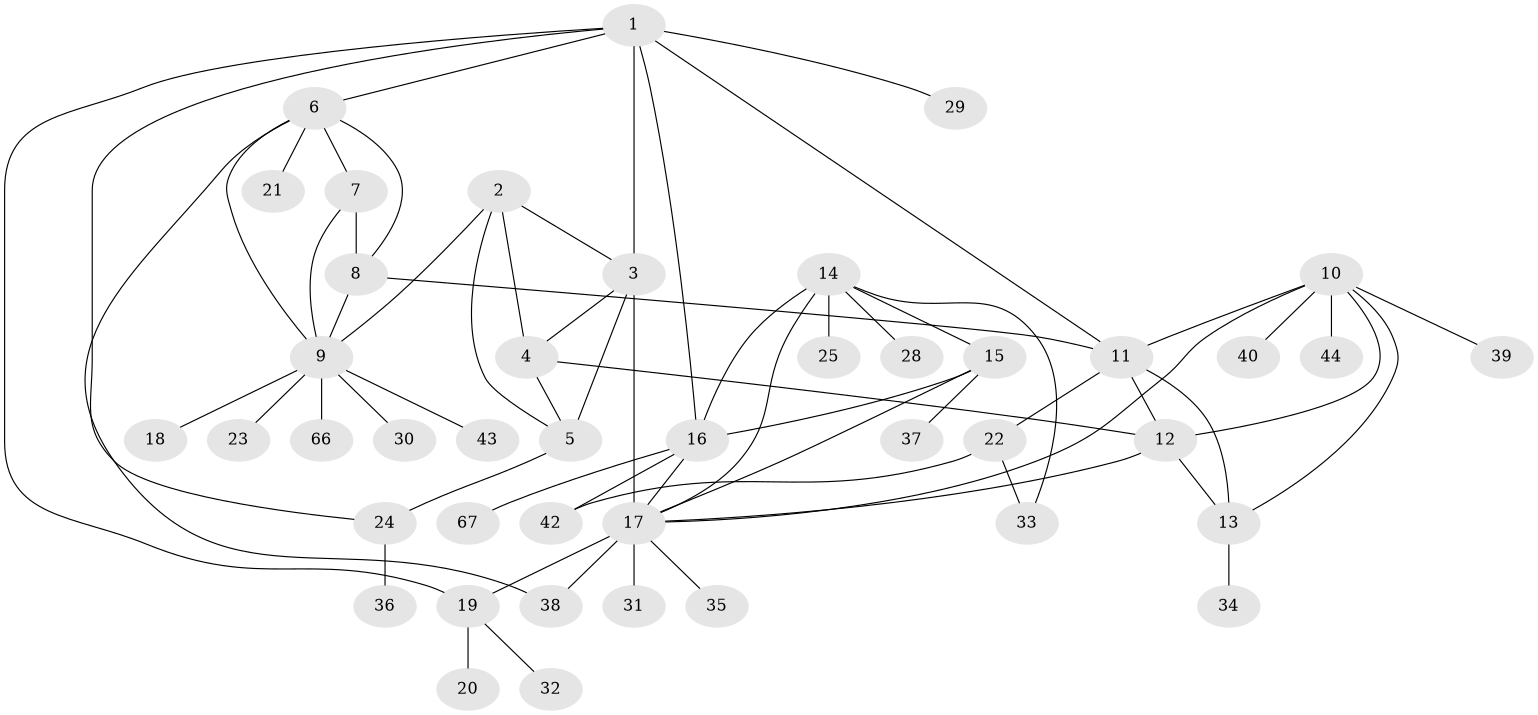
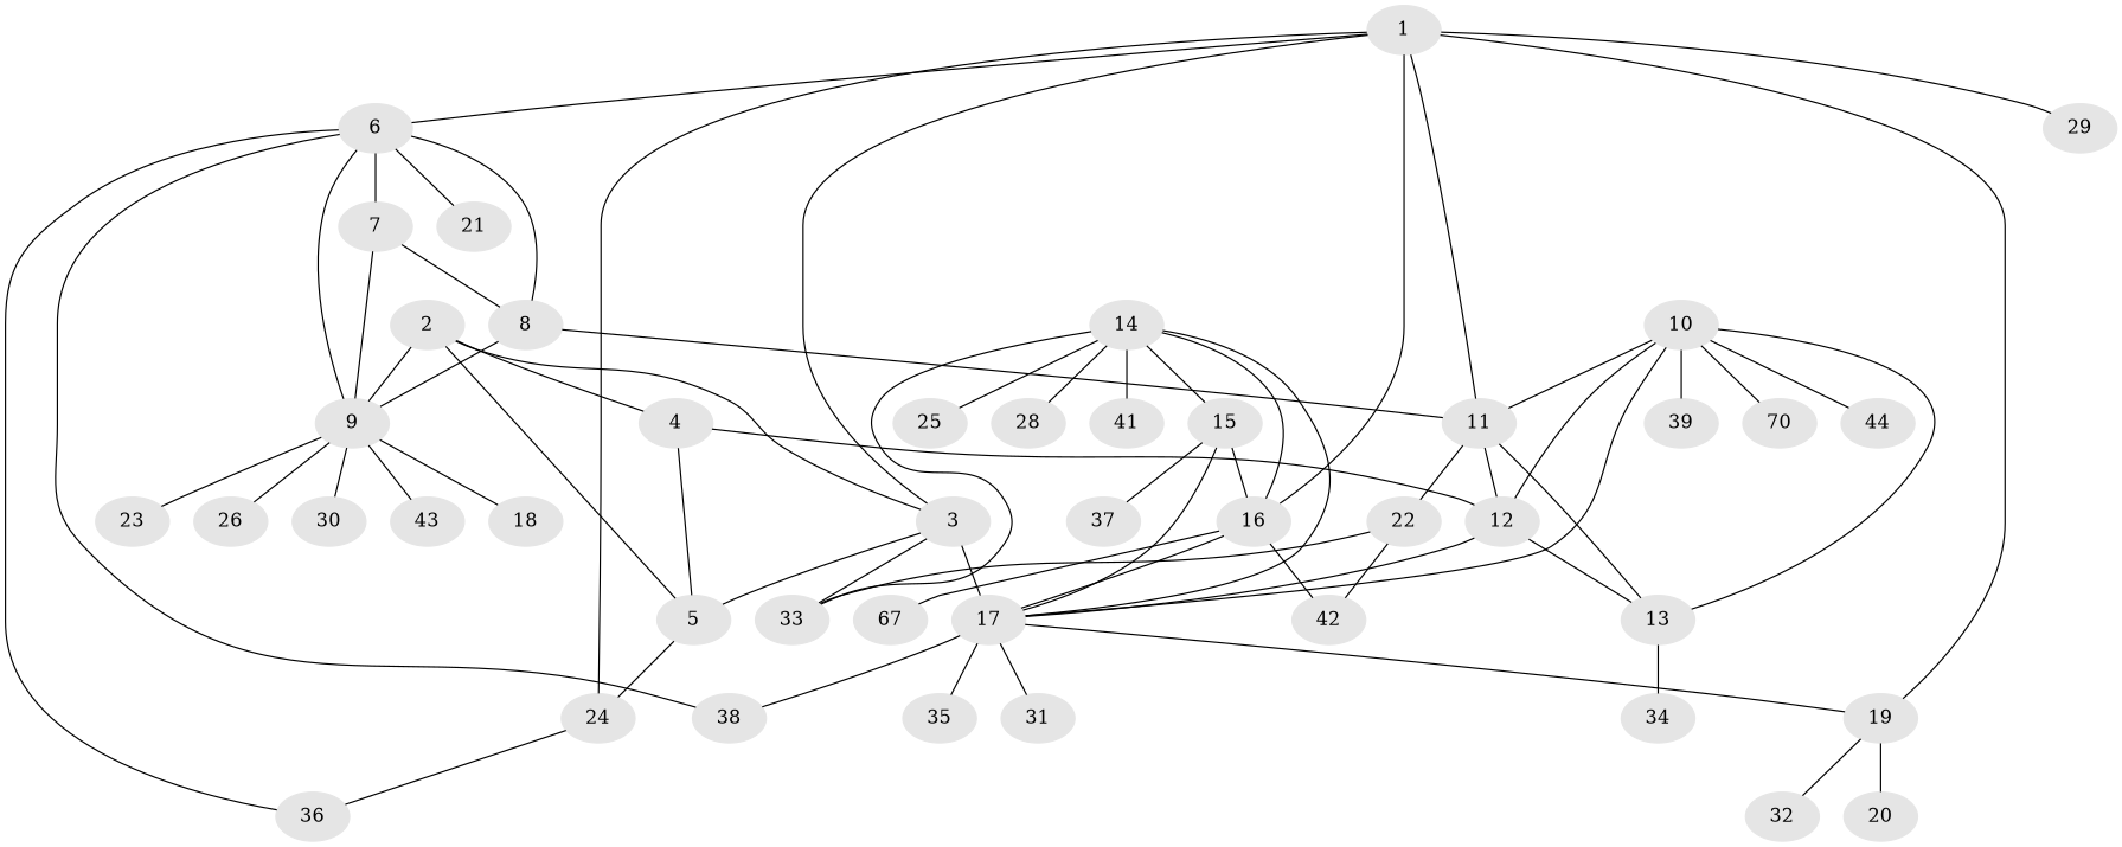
  graph {
    node [color=gray90 style=filled]
    edge [weight=1.0]
    1
    3
    6
    11
    16
    19
    24
    29
    4
    5
    17
    9
    7
    8
    21
    36
    38
    12
    13
    22
    n21 [label=67]
    42
    20
    32
    2
    18
    23
-   26 [label=66]
+   26
    30
    43
    31
    35
    15
    37
    10
    39
-   40
+   40 [label=70]
    44
    34
    33
    14
    25
    28
+   41
    1 -- 3
    1 -- 6
    1 -- 11
    1 -- 16
    1 -- 19
    1 -- 24
    1 -- 29
-   3 -- 4
+   3 -- 33
    3 -- 5
    3 -- 17 [weight=10.0]
    6 -- 9
    6 -- 7
    6 -- 8
    6 -- 21
+   6 -- 36
    6 -- 38
    11 -- 12 [weight=2.0]
    11 -- 13
    11 -- 22
    16 -- 17
    16 -- n21
    16 -- 42
    19 -- 20 [weight=3.0]
    19 -- 32
    24 -- 36
    4 -- 5
    4 -- 12 [weight=3.0]
    5 -- 24 [weight=2.0]
    17 -- 19
    17 -- 38
    17 -- 31
    17 -- 35
    9 -- 18
    9 -- 23
    9 -- 26
    9 -- 30
    9 -- 43
    7 -- 9
    7 -- 8 [weight=4.0]
    8 -- 11
    8 -- 9
    12 -- 17
    12 -- 13
    13 -- 34
    22 -- 42
    22 -- 33
    2 -- 3
    2 -- 4
    2 -- 5
    2 -- 9
    15 -- 16
    15 -- 17
    15 -- 37
    10 -- 11
    10 -- 17
    10 -- 12
    10 -- 13
    10 -- 39
    10 -- 40
    10 -- 44
    14 -- 16
    14 -- 17
    14 -- 15
    14 -- 33
    14 -- 25
    14 -- 28
+   14 -- 41
  }
